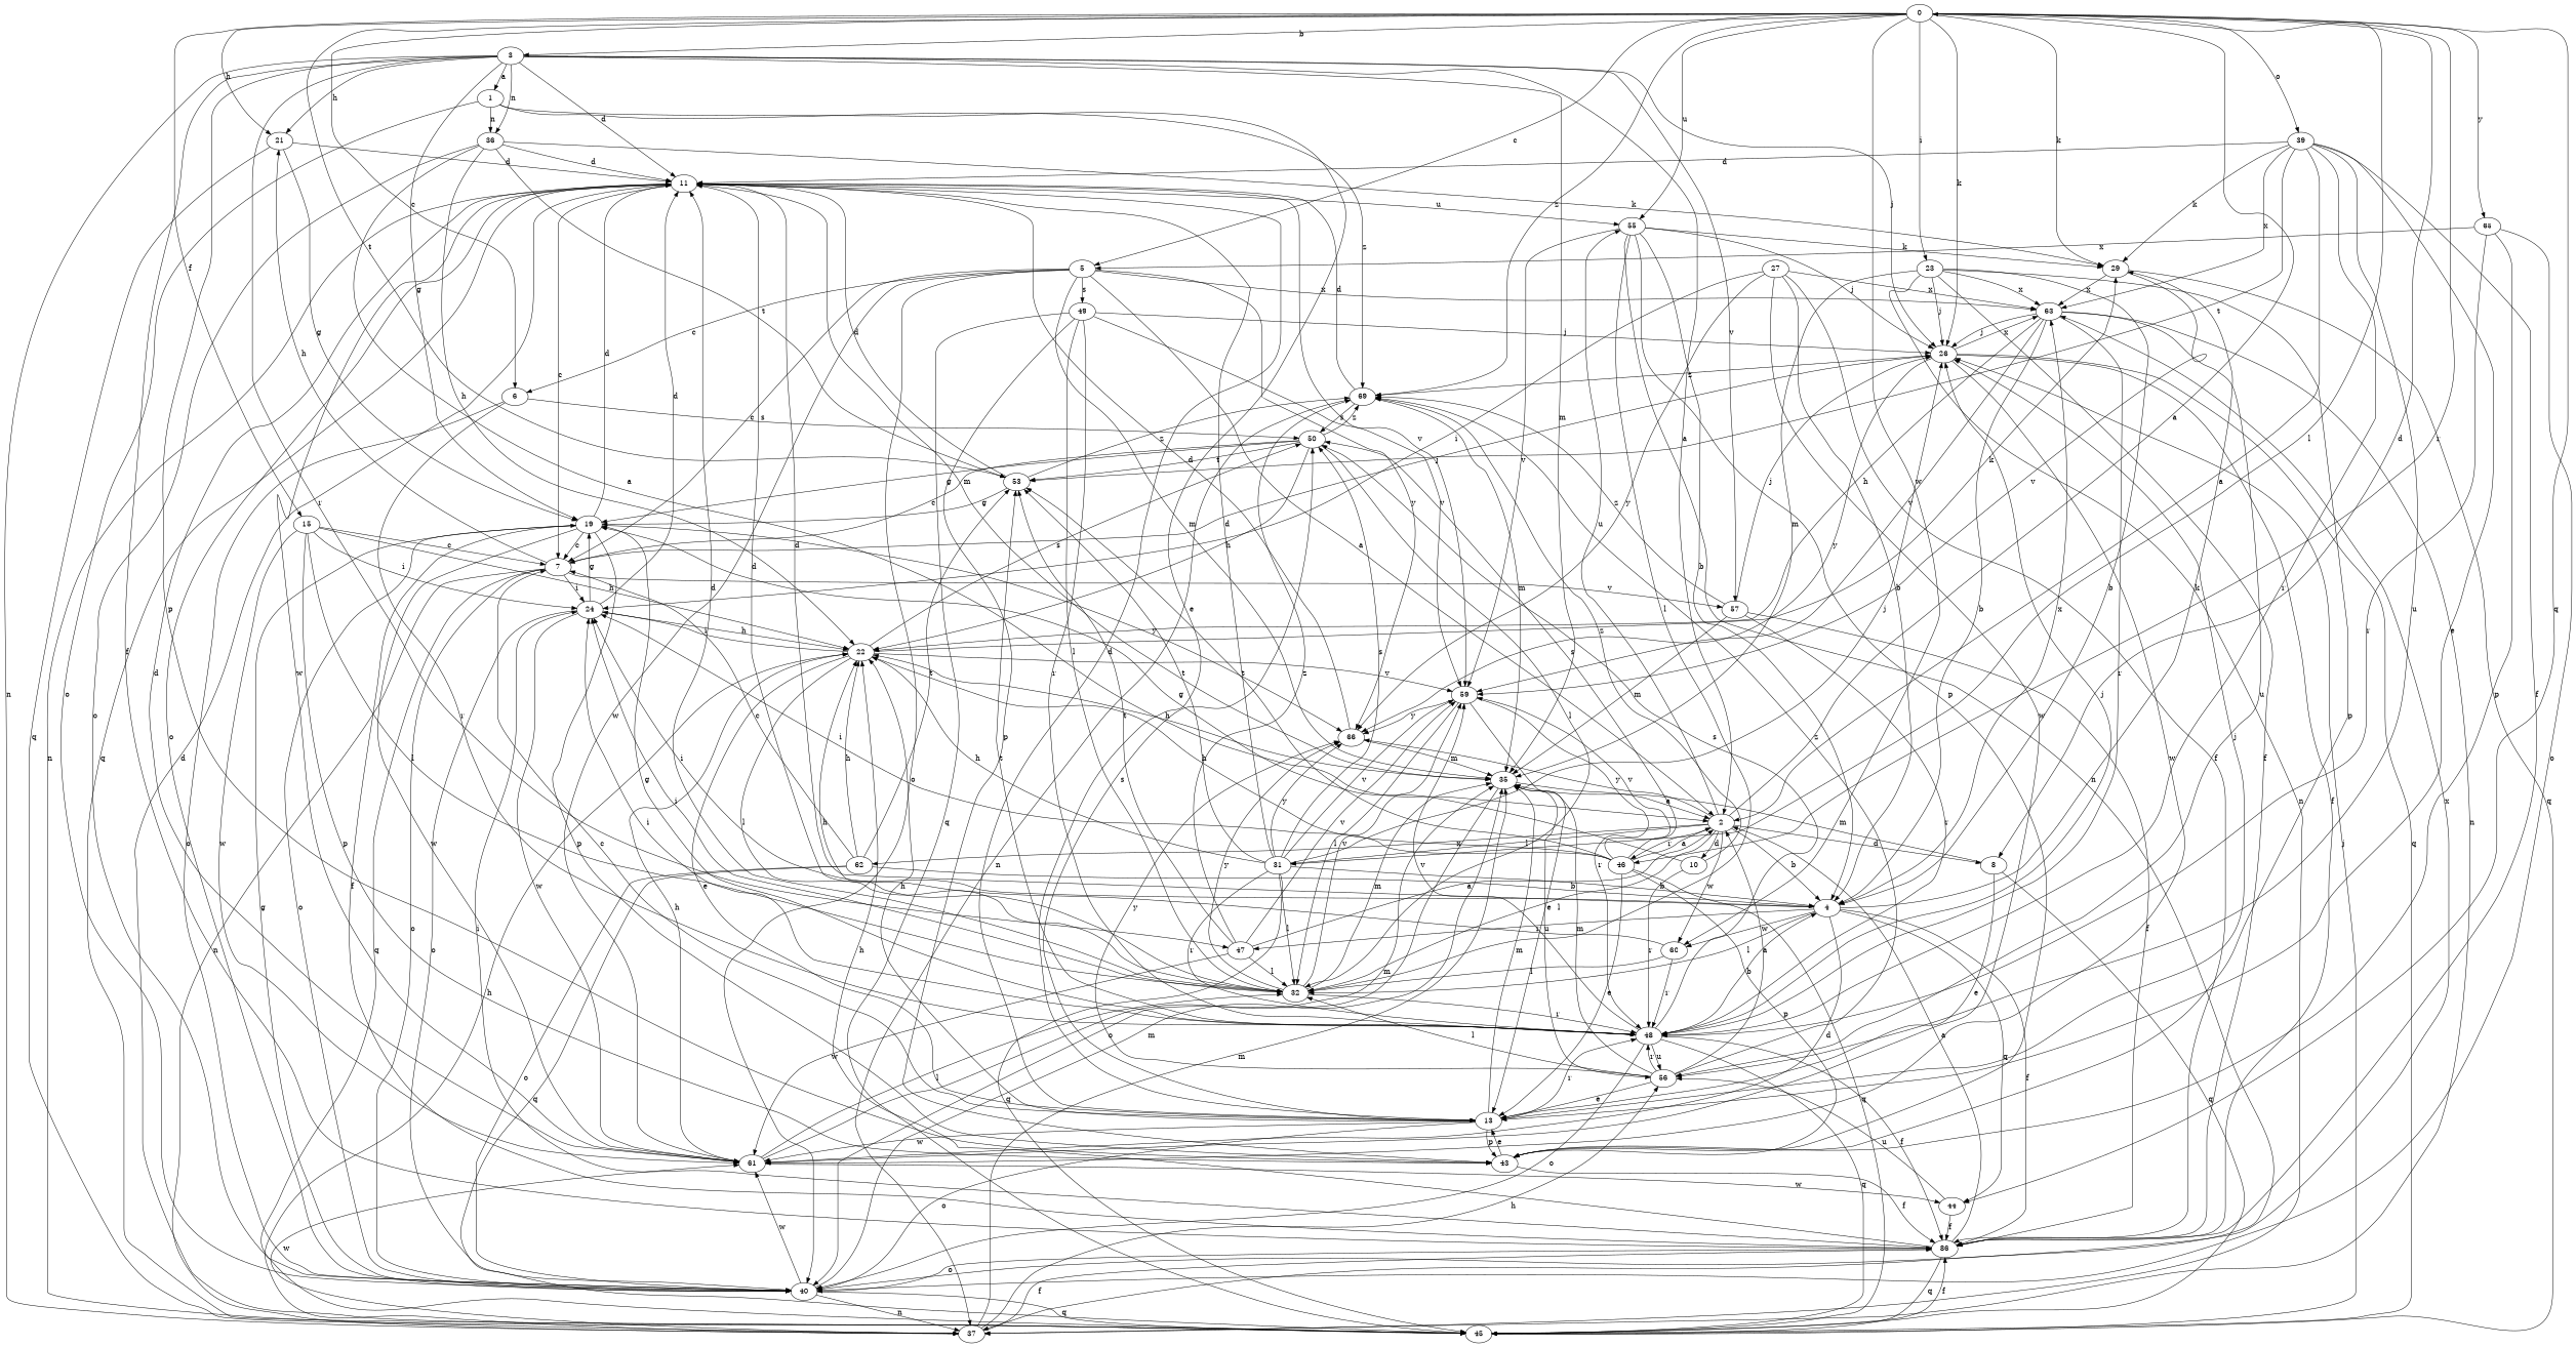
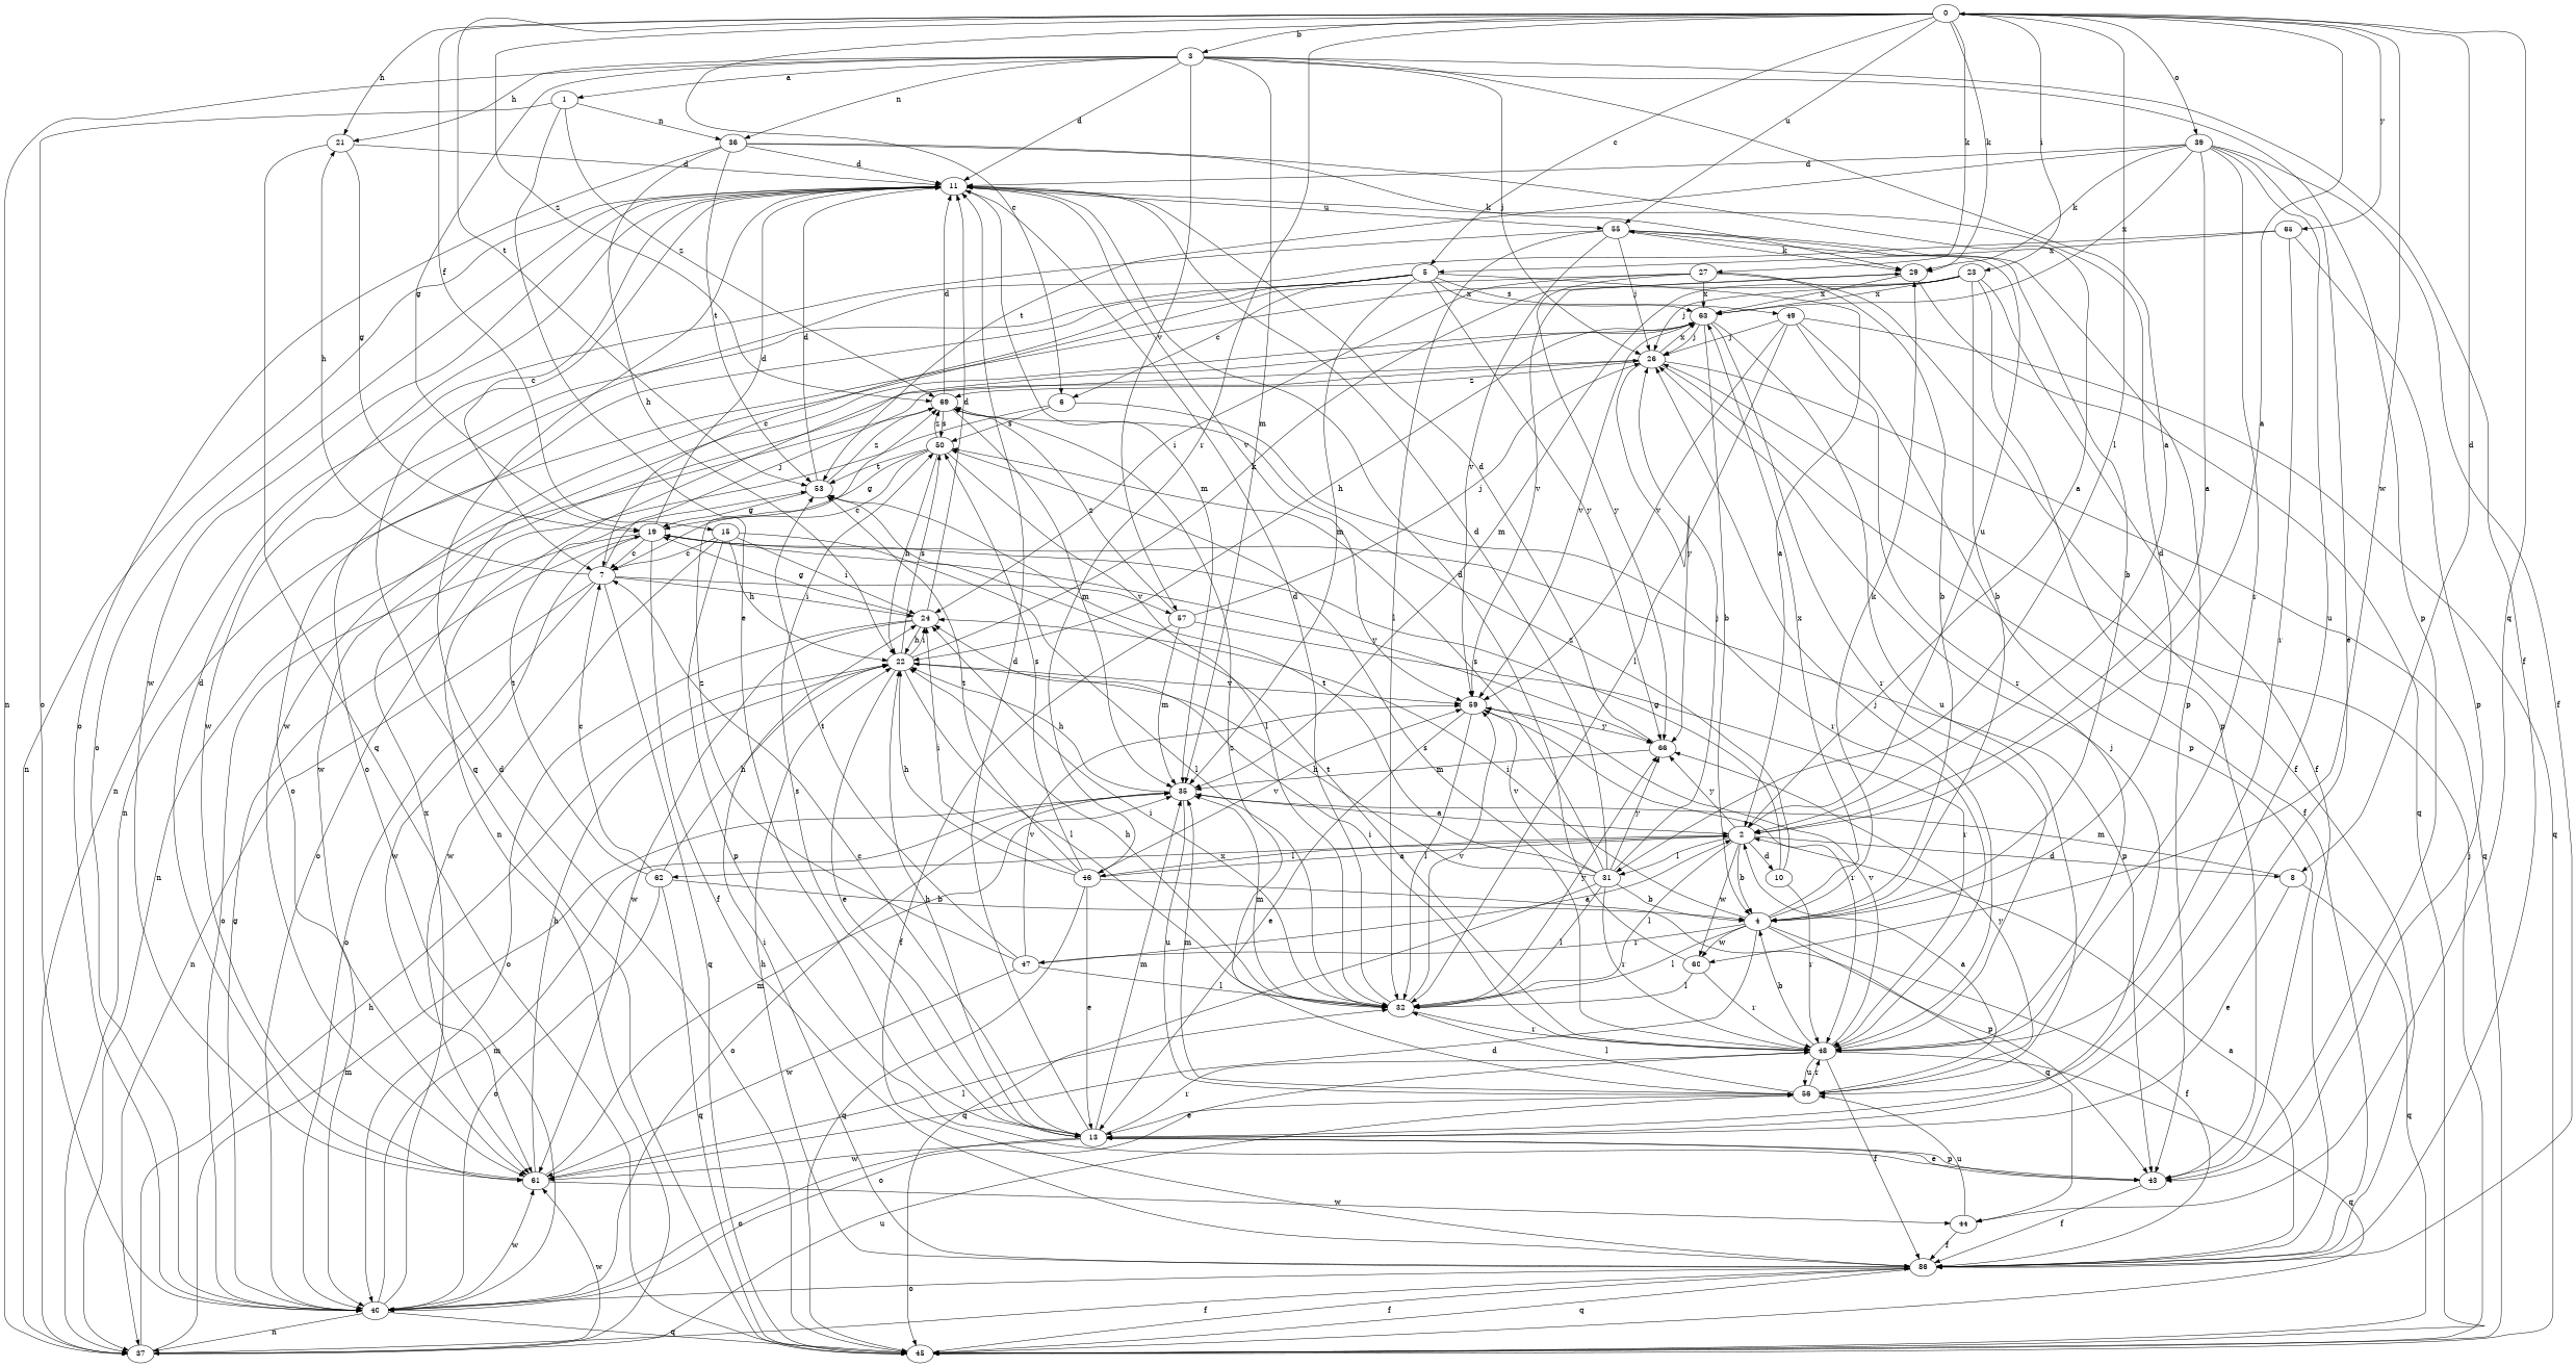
  strict digraph {
    0
    3
    5
    6
    8
    15
    21
    23
    27
    29
    31
    39
    44
    46
    53
    55
    60
    65
    69
    1
    36
    2
    11
    n24 [label=86]
    19
    26
    35
    37
    43
    47
    57
    40
    63
    66
    61
    7
    49
    48
    50
    13
    45
    32
    24
    22
    4
    59
    56
    10
    62
    0 -> 3 [label=b]
    0 -> 5 [label=c]
    0 -> 6 [label=c]
    0 -> 8 [label=d]
    0 -> 15 [label=f]
    0 -> 21 [label=h]
    0 -> 23 [label=i]
-   0 -> 26 [label=k]
+   0 -> 27 [label=k]
    0 -> 29 [label=k]
    0 -> 31 [label=l]
    0 -> 39 [label=o]
    0 -> 44 [label=q]
    0 -> 46 [label=r]
    0 -> 53 [label=t]
    0 -> 55 [label=u]
    0 -> 60 [label=w]
    0 -> 65 [label=y]
    0 -> 69 [label=z]
    3 -> 21 [label=h]
    3 -> 1 [label=a]
    3 -> 36 [label=n]
    3 -> 2 [label=a]
    3 -> 11 [label=d]
    3 -> n24 [label=f]
    3 -> 19 [label=g]
    3 -> 26 [label=j]
    3 -> 35 [label=m]
    3 -> 37 [label=n]
    3 -> 43 [label=p]
-   3 -> 47 [label=r]
    3 -> 57 [label=v]
    5 -> 6 [label=c]
    5 -> 2 [label=a]
    5 -> 35 [label=m]
    5 -> 40 [label=o]
    5 -> 63 [label=x]
    5 -> 66 [label=y]
    5 -> 61 [label=w]
    5 -> 7 [label=c]
    5 -> 49 [label=s]
    6 -> 40 [label=o]
    6 -> 48 [label=r]
    6 -> 50 [label=s]
    8 -> 35 [label=m]
    8 -> 13 [label=e]
    8 -> 45 [label=q]
    15 -> 43 [label=p]
    15 -> 61 [label=w]
    15 -> 7 [label=c]
    15 -> 32 [label=l]
    15 -> 24 [label=i]
    15 -> 22 [label=h]
    21 -> 11 [label=d]
    21 -> 19 [label=g]
    21 -> 45 [label=q]
    23 -> n24 [label=f]
    23 -> 26 [label=j]
    23 -> 35 [label=m]
    23 -> 37 [label=n]
    23 -> 43 [label=p]
    23 -> 63 [label=x]
    23 -> 4 [label=b]
    27 -> n24 [label=f]
    27 -> 63 [label=x]
    27 -> 66 [label=y]
    27 -> 61 [label=w]
    27 -> 24 [label=i]
    27 -> 4 [label=b]
    29 -> 63 [label=x]
    29 -> 45 [label=q]
    29 -> 59 [label=v]
    31 -> 53 [label=t]
    31 -> 11 [label=d]
    31 -> 26 [label=j]
    31 -> 66 [label=y]
    31 -> 48 [label=r]
    31 -> 50 [label=s]
    31 -> 45 [label=q]
    31 -> 32 [label=l]
    31 -> 22 [label=h]
    31 -> 4 [label=b]
    31 -> 59 [label=v]
    39 -> 29 [label=k]
    39 -> 53 [label=t]
    39 -> 2 [label=a]
    39 -> 11 [label=d]
    39 -> n24 [label=f]
    39 -> 63 [label=x]
    39 -> 48 [label=r]
    39 -> 13 [label=e]
    39 -> 56 [label=u]
    44 -> n24 [label=f]
    44 -> 56 [label=u]
    46 -> 53 [label=t]
    46 -> 2 [label=a]
    46 -> 43 [label=p]
    46 -> 50 [label=s]
    46 -> 13 [label=e]
    46 -> 45 [label=q]
    46 -> 24 [label=i]
    46 -> 22 [label=h]
    46 -> 59 [label=v]
    53 -> 69 [label=z]
    53 -> 11 [label=d]
    53 -> 19 [label=g]
    55 -> 29 [label=k]
    55 -> 26 [label=j]
    55 -> 37 [label=n]
    55 -> 43 [label=p]
    55 -> 32 [label=l]
    55 -> 4 [label=b]
    55 -> 59 [label=v]
    60 -> 11 [label=d]
    60 -> 48 [label=r]
    60 -> 32 [label=l]
    65 -> 5 [label=x]
    65 -> 43 [label=p]
    65 -> 40 [label=o]
    65 -> 48 [label=r]
    69 -> 11 [label=d]
    69 -> 35 [label=m]
    69 -> 37 [label=n]
    69 -> 50 [label=s]
    1 -> 69 [label=z]
    1 -> 36 [label=n]
    1 -> 40 [label=o]
    1 -> 13 [label=e]
    36 -> 29 [label=k]
    36 -> 53 [label=t]
    36 -> 2 [label=a]
    36 -> 11 [label=d]
    36 -> 40 [label=o]
    36 -> 22 [label=h]
    2 -> 0 [label=a]
    2 -> 8 [label=d]
    2 -> 31 [label=l]
-   2 -> 46 [label=r]
+   2 -> 46 [label=l]
    2 -> 55 [label=u]
    2 -> 60 [label=w]
    2 -> 66 [label=y]
    2 -> 32 [label=l]
    2 -> 4 [label=b]
    2 -> 10 [label=d]
    2 -> 62 [label=x]
    11 -> 55 [label=u]
    11 -> 35 [label=m]
    11 -> 37 [label=n]
    11 -> 40 [label=o]
    11 -> 61 [label=w]
    11 -> 7 [label=c]
    11 -> 45 [label=q]
    11 -> 59 [label=v]
    n24 -> 2 [label=a]
    n24 -> 40 [label=o]
    n24 -> 45 [label=q]
    n24 -> 24 [label=i]
    n24 -> 22 [label=h]
    19 -> 11 [label=d]
    19 -> n24 [label=f]
    19 -> 43 [label=p]
    19 -> 40 [label=o]
    19 -> 66 [label=y]
    19 -> 61 [label=w]
    19 -> 7 [label=c]
    26 -> 69 [label=z]
    26 -> n24 [label=f]
    26 -> 63 [label=x]
    26 -> 66 [label=y]
    26 -> 61 [label=w]
    26 -> 45 [label=q]
    35 -> 2 [label=a]
    35 -> 40 [label=o]
    35 -> 22 [label=h]
    35 -> 56 [label=u]
    37 -> n24 [label=f]
    37 -> 35 [label=m]
    37 -> 61 [label=w]
    37 -> 22 [label=h]
-   37 -> 56 [label=h]
+   37 -> 56 [label=u]
    43 -> n24 [label=f]
    43 -> 13 [label=e]
    47 -> 53 [label=t]
    47 -> 69 [label=z]
    47 -> 2 [label=a]
    47 -> 61 [label=w]
    47 -> 32 [label=l]
    47 -> 59 [label=v]
    57 -> 69 [label=z]
    57 -> n24 [label=f]
    57 -> 26 [label=j]
    57 -> 35 [label=m]
    57 -> 48 [label=r]
    40 -> 19 [label=g]
    40 -> 35 [label=m]
    40 -> 37 [label=n]
    40 -> 63 [label=x]
    40 -> 61 [label=w]
    40 -> 45 [label=q]
    63 -> 26 [label=j]
    63 -> 37 [label=n]
    63 -> 48 [label=r]
    63 -> 22 [label=h]
    63 -> 4 [label=b]
    63 -> 59 [label=v]
    63 -> 56 [label=u]
    66 -> 11 [label=d]
    66 -> 35 [label=m]
    61 -> 44 [label=w]
    61 -> 11 [label=d]
    61 -> 35 [label=m]
    61 -> 32 [label=l]
    61 -> 22 [label=h]
    7 -> 21 [label=h]
    7 -> 26 [label=j]
    7 -> 37 [label=n]
    7 -> 57 [label=v]
    7 -> 40 [label=o]
    7 -> 45 [label=q]
    7 -> 24 [label=i]
    49 -> 26 [label=j]
    49 -> 43 [label=p]
    49 -> 48 [label=r]
    49 -> 45 [label=q]
    49 -> 32 [label=l]
    49 -> 59 [label=v]
    48 -> 53 [label=t]
    48 -> n24 [label=f]
-   48 -> 19 [label=g]
    48 -> 26 [label=j]
    48 -> 40 [label=o]
    48 -> 50 [label=s]
    48 -> 45 [label=q]
    48 -> 24 [label=i]
    48 -> 4 [label=b]
    48 -> 59 [label=v]
    48 -> 56 [label=u]
    50 -> 53 [label=t]
    50 -> 69 [label=z]
    50 -> 19 [label=g]
    50 -> 7 [label=c]
    50 -> 32 [label=l]
    50 -> 22 [label=h]
    13 -> 11 [label=d]
    13 -> 26 [label=j]
    13 -> 35 [label=m]
    13 -> 43 [label=p]
    13 -> 40 [label=o]
    13 -> 61 [label=w]
    13 -> 7 [label=c]
    13 -> 48 [label=r]
    13 -> 50 [label=s]
    13 -> 22 [label=h]
    45 -> 11 [label=d]
    45 -> n24 [label=f]
    45 -> 26 [label=j]
    32 -> 11 [label=d]
    32 -> 35 [label=m]
    32 -> 66 [label=y]
    32 -> 48 [label=r]
    32 -> 24 [label=i]
    32 -> 22 [label=h]
    32 -> 59 [label=v]
    24 -> 11 [label=d]
    24 -> 19 [label=g]
    24 -> 40 [label=o]
    24 -> 61 [label=w]
    24 -> 22 [label=h]
    22 -> 29 [label=k]
    22 -> 50 [label=s]
    22 -> 13 [label=e]
    22 -> 32 [label=l]
    22 -> 24 [label=i]
    22 -> 59 [label=v]
    4 -> 29 [label=k]
    4 -> 44 [label=q]
    4 -> 60 [label=w]
    4 -> 11 [label=d]
    4 -> n24 [label=f]
    4 -> 47 [label=r]
    4 -> 63 [label=x]
    4 -> 61 [label=d]
    4 -> 32 [label=l]
    4 -> 24 [label=i]
    59 -> 66 [label=y]
    59 -> 48 [label=r]
    59 -> 13 [label=e]
    59 -> 32 [label=l]
    56 -> 69 [label=z]
    56 -> 2 [label=a]
    56 -> 35 [label=m]
    56 -> 66 [label=y]
    56 -> 48 [label=r]
    56 -> 13 [label=e]
    56 -> 32 [label=l]
    10 -> 69 [label=z]
    10 -> 19 [label=g]
    10 -> 48 [label=r]
    62 -> 53 [label=t]
    62 -> 40 [label=o]
    62 -> 7 [label=c]
    62 -> 45 [label=q]
    62 -> 22 [label=h]
    62 -> 4 [label=b]
  }
